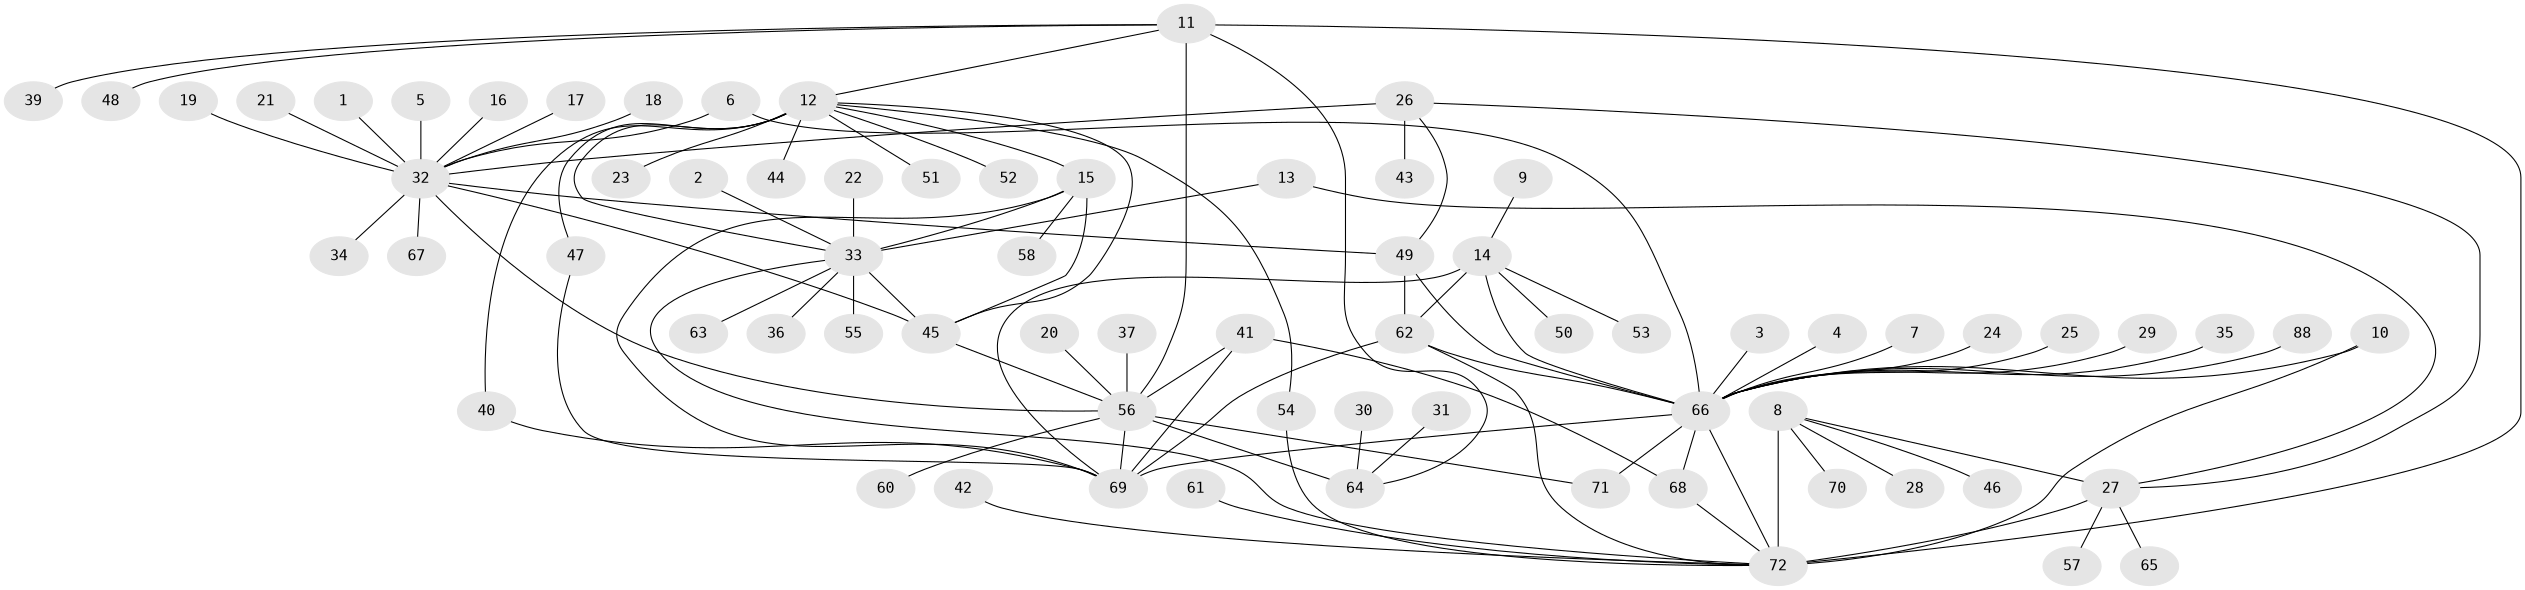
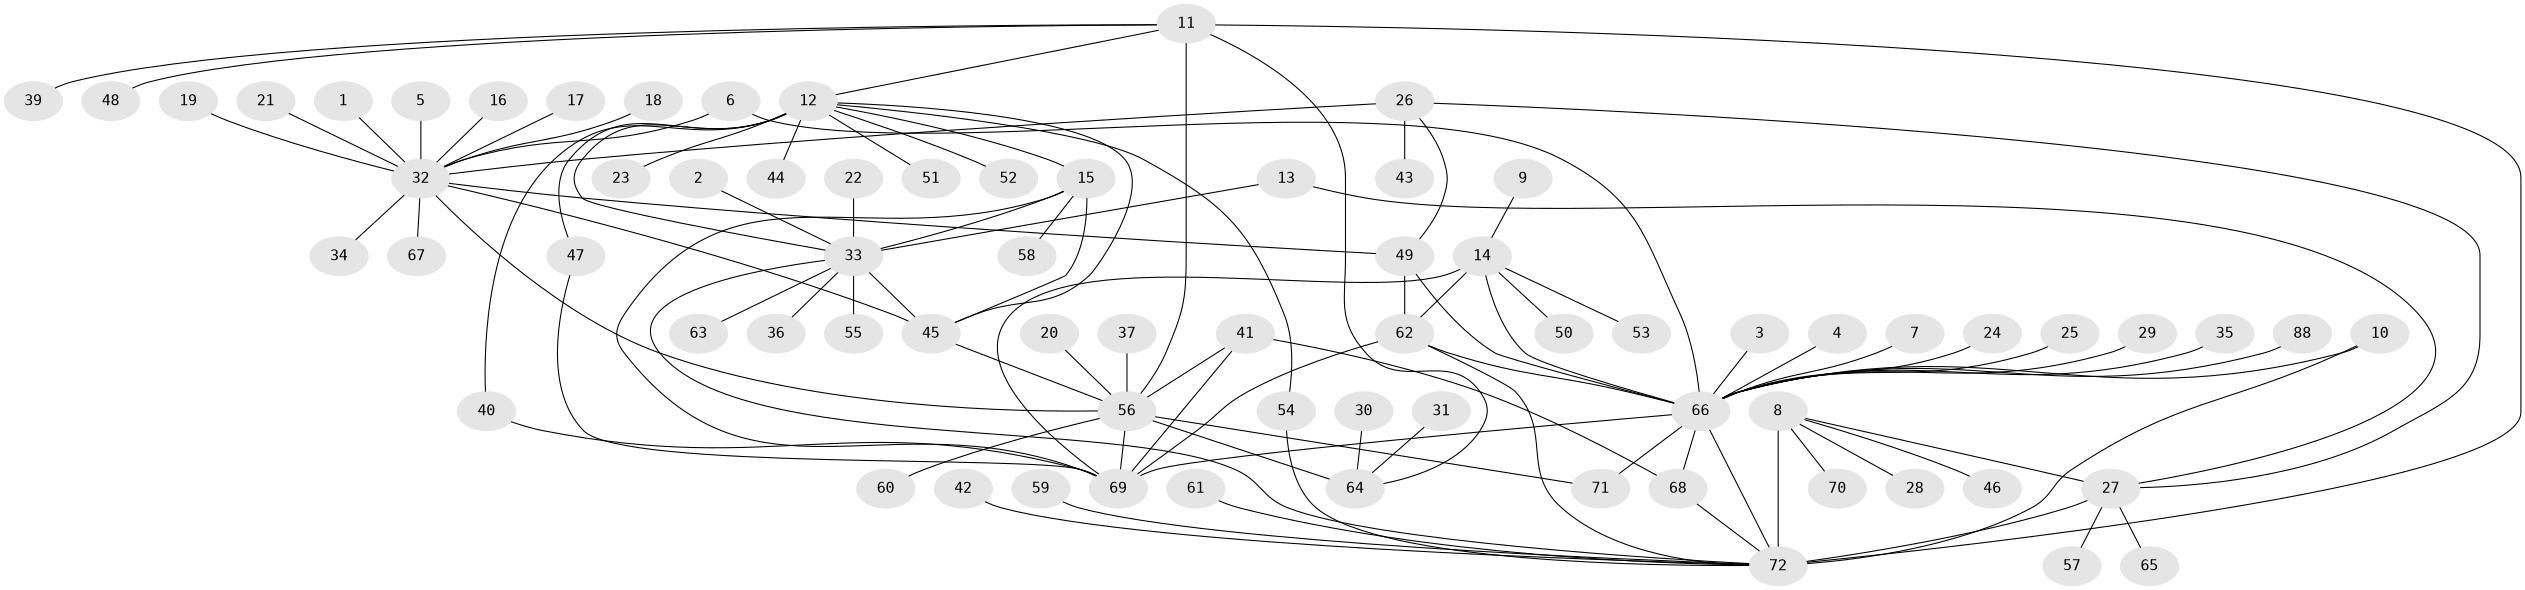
  graph {
    fontname="DejaVu Sans Mono"
    node [color=gray90 fontname="DejaVu Sans Mono" style=filled]
    edge [fontname="DejaVu Sans Mono" weight=1.0]
    1
    32
    56
    45
    49
    34
    67
    2
    33
    72
    36
    55
    63
    3
    66
    69
    68
    71
    4
    5
    6
    7
    8
    27
    28
    46
    70
    57
    65
    9
    14
    50
    53
    62
    10
    11
    12
    39
    48
    64
    15
    23
    40
    44
    47
    51
    52
    54
    60
    58
    13
    16
    17
    18
    19
    20
    21
    22
    24
    25
    26
    43
    29
    30
    31
    35
    37
    n68 [label=88]
    41
    42
+   59
    61
    1 -- 32
    32 -- 56
    32 -- 45
    32 -- 49 [weight=5.0]
    32 -- 34
    32 -- 67
    56 -- 69
    56 -- 71
    56 -- 64 [weight=5.0]
    56 -- 60
    45 -- 56
    49 -- 66
    49 -- 62
    2 -- 33
    33 -- 45 [weight=4.0]
    33 -- 72
    33 -- 36
    33 -- 55
    33 -- 63
    3 -- 66
    66 -- 72
    66 -- 69 [weight=2.0]
    66 -- 68
    66 -- 71
    68 -- 72
    4 -- 66
    5 -- 32
    6 -- 32
    6 -- 66
    7 -- 66
    8 -- 72 [weight=8.0]
    8 -- 27 [weight=2.0]
    8 -- 28
    8 -- 46
    8 -- 70
    27 -- 72 [weight=4.0]
    27 -- 57
    27 -- 65
    9 -- 14
    14 -- 66 [weight=2.0]
    14 -- 69 [weight=4.0]
    14 -- 50
    14 -- 53
    14 -- 62 [weight=4.0]
    62 -- 72
    62 -- 66 [weight=2.0]
    62 -- 69 [weight=4.0]
    10 -- 72
    10 -- 66
    11 -- 56 [weight=5.0]
    11 -- 72
    11 -- 12
    11 -- 39
    11 -- 48
    11 -- 64
    12 -- 45
    12 -- 33 [weight=4.0]
    12 -- 15
    12 -- 23
    12 -- 40
    12 -- 44
    12 -- 47
    12 -- 51
    12 -- 52
    12 -- 54
    15 -- 45
    15 -- 33 [weight=4.0]
    15 -- 69
    15 -- 58
    40 -- 69
    47 -- 69
    54 -- 72
    13 -- 33
    13 -- 27
    16 -- 32
    17 -- 32
    18 -- 32
    19 -- 32
    20 -- 56
    21 -- 32
    22 -- 33
    24 -- 66
    25 -- 66
    26 -- 32 [weight=5.0]
    26 -- 49
    26 -- 27
    26 -- 43
    29 -- 66
    30 -- 64
    31 -- 64
    35 -- 66
    37 -- 56
    n68 -- 66
    41 -- 56
    41 -- 69
    41 -- 68
    42 -- 72
+   59 -- 72
    61 -- 72
  }
